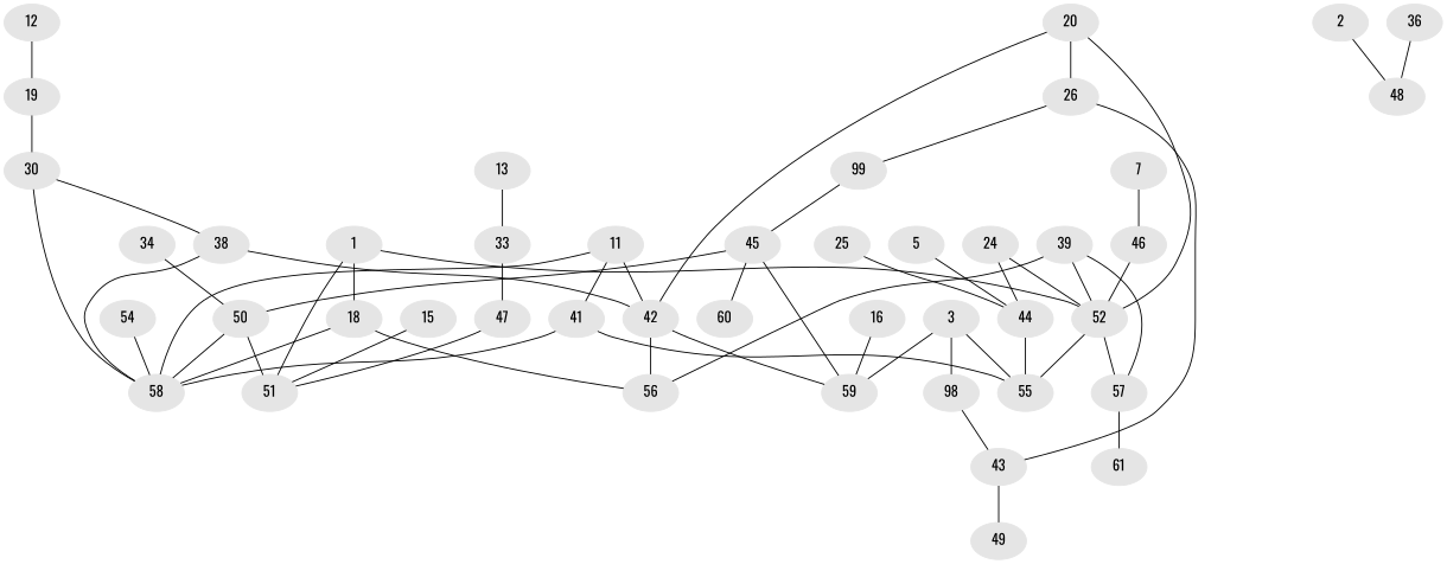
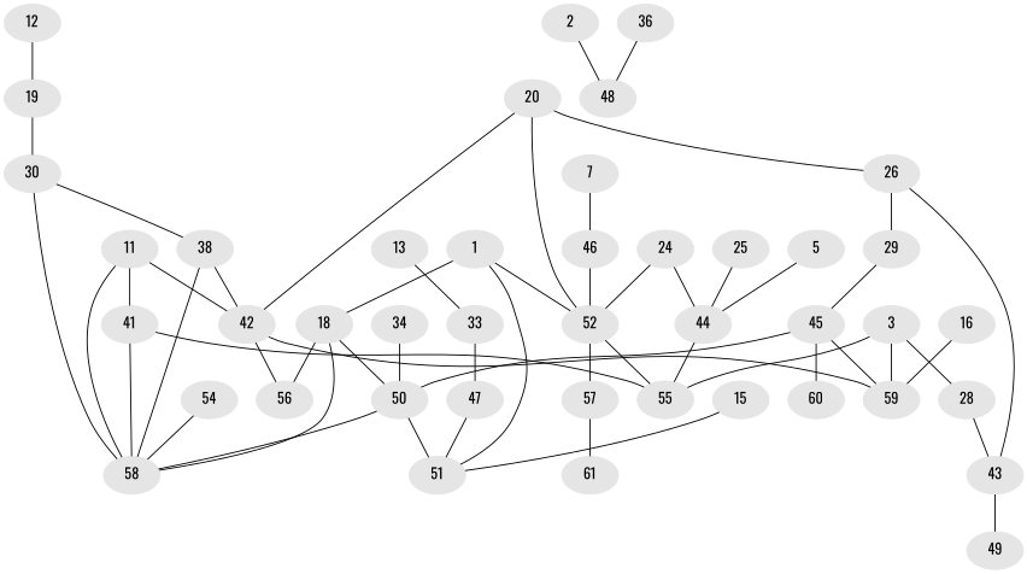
  graph {
    fontname=Oswald
    node [color=gray90 fontname=Oswald style=filled]
    edge [fontname=Oswald weight=1.0]
    1
    18
    51
    52
    58
    50
    56
    55
    57
    2
    48
    3
-   28 [label=98]
+   28
    59
    43
    5
    44
    7
    46
    38
    42
    11
    41
    12
    19
    30
    13
    33
    47
    15
    16
    20
    26
-   29 [label=99]
+   29
    24
    25
    45
    49
    60
    34
    36
    61
-   39
    54
    1 -- 18
    1 -- 51
    1 -- 52
    18 -- 58
+   18 -- 50
    18 -- 56 [weight=2.0]
    52 -- 55
    52 -- 57
    50 -- 51 [weight=3.0]
    50 -- 58
    57 -- 61
    2 -- 48
    3 -- 55
    3 -- 28
    3 -- 59
    28 -- 43
    43 -- 49
    5 -- 44
    44 -- 55
    7 -- 46
    46 -- 52
    38 -- 58
    38 -- 42
    42 -- 56
    42 -- 59
    11 -- 58
    11 -- 42 [weight=2.0]
    11 -- 41
    41 -- 58
    41 -- 55
    12 -- 19
    19 -- 30
    30 -- 58 [weight=2.0]
    30 -- 38
    13 -- 33
    33 -- 47
    47 -- 51
    15 -- 51
    16 -- 59
    20 -- 52
    20 -- 42
    20 -- 26
    26 -- 43
    26 -- 29
    29 -- 45
    24 -- 52
    24 -- 44
    25 -- 44
    45 -- 50
    45 -- 59
    45 -- 60
    34 -- 50
    36 -- 48
-   39 -- 52
-   39 -- 56 [weight=2.0]
-   39 -- 57
    54 -- 58
  }
